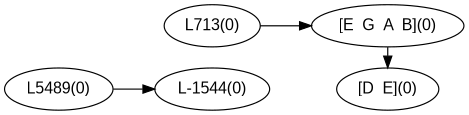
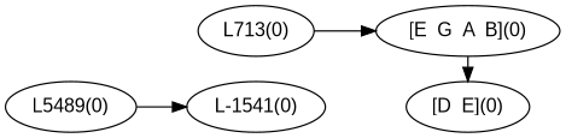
  digraph {
    fontname="Liberation Sans"
    rankdir=LR
    node [fontname="Liberation Sans"]
    edge [fontname="Liberation Sans"]
    "L5489(0)"
-   "L-1541(0)" [label="L-1544(0)"]
+   "L-1541(0)"
    "L713(0)"
    "[D  E](0)"
    "[E  G  A  B](0)"
    subgraph sub_1 {
      rank=min
      "L5489(0)"
    }
    subgraph sub_2 {
      rank=same
      "L-1541(0)"
      "L713(0)"
    }
    subgraph sub_3 {
      rank=max
      "[D  E](0)"
      "[E  G  A  B](0)"
    }
    "L5489(0)" -> "L-1541(0)"
    "L713(0)" -> "[E  G  A  B](0)"
    "[E  G  A  B](0)" -> "[D  E](0)"
  }
